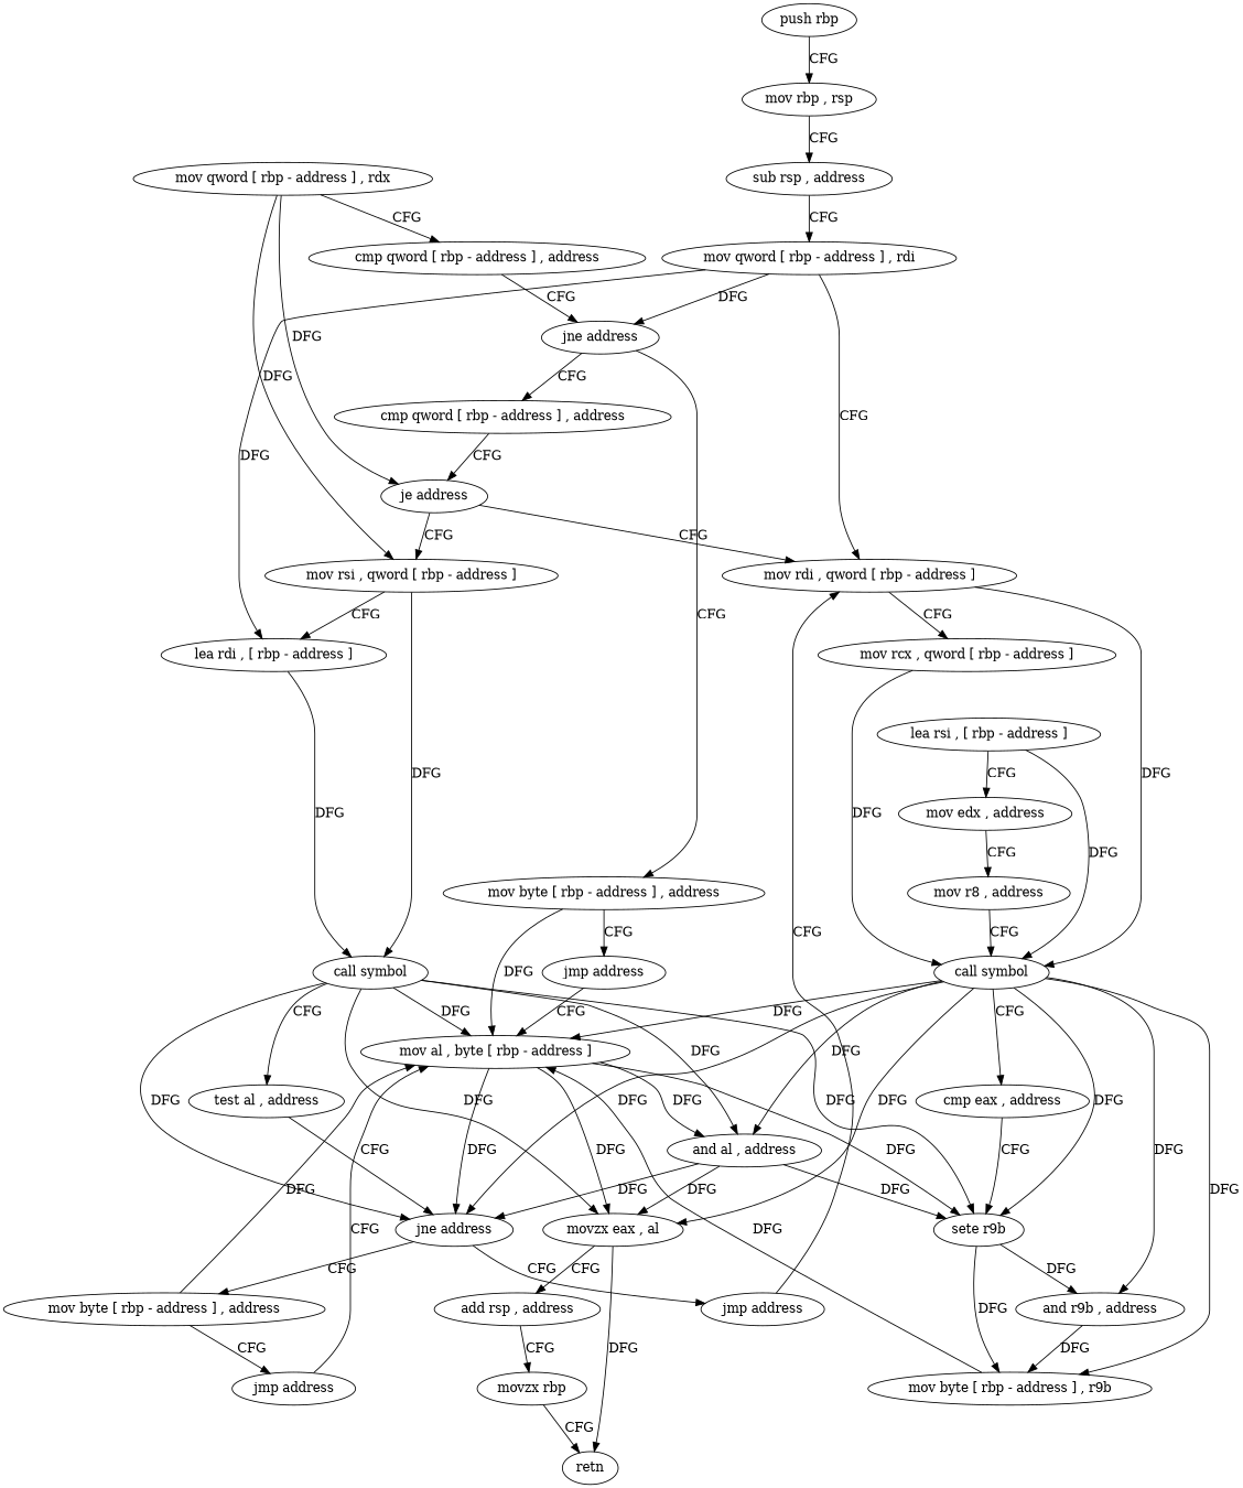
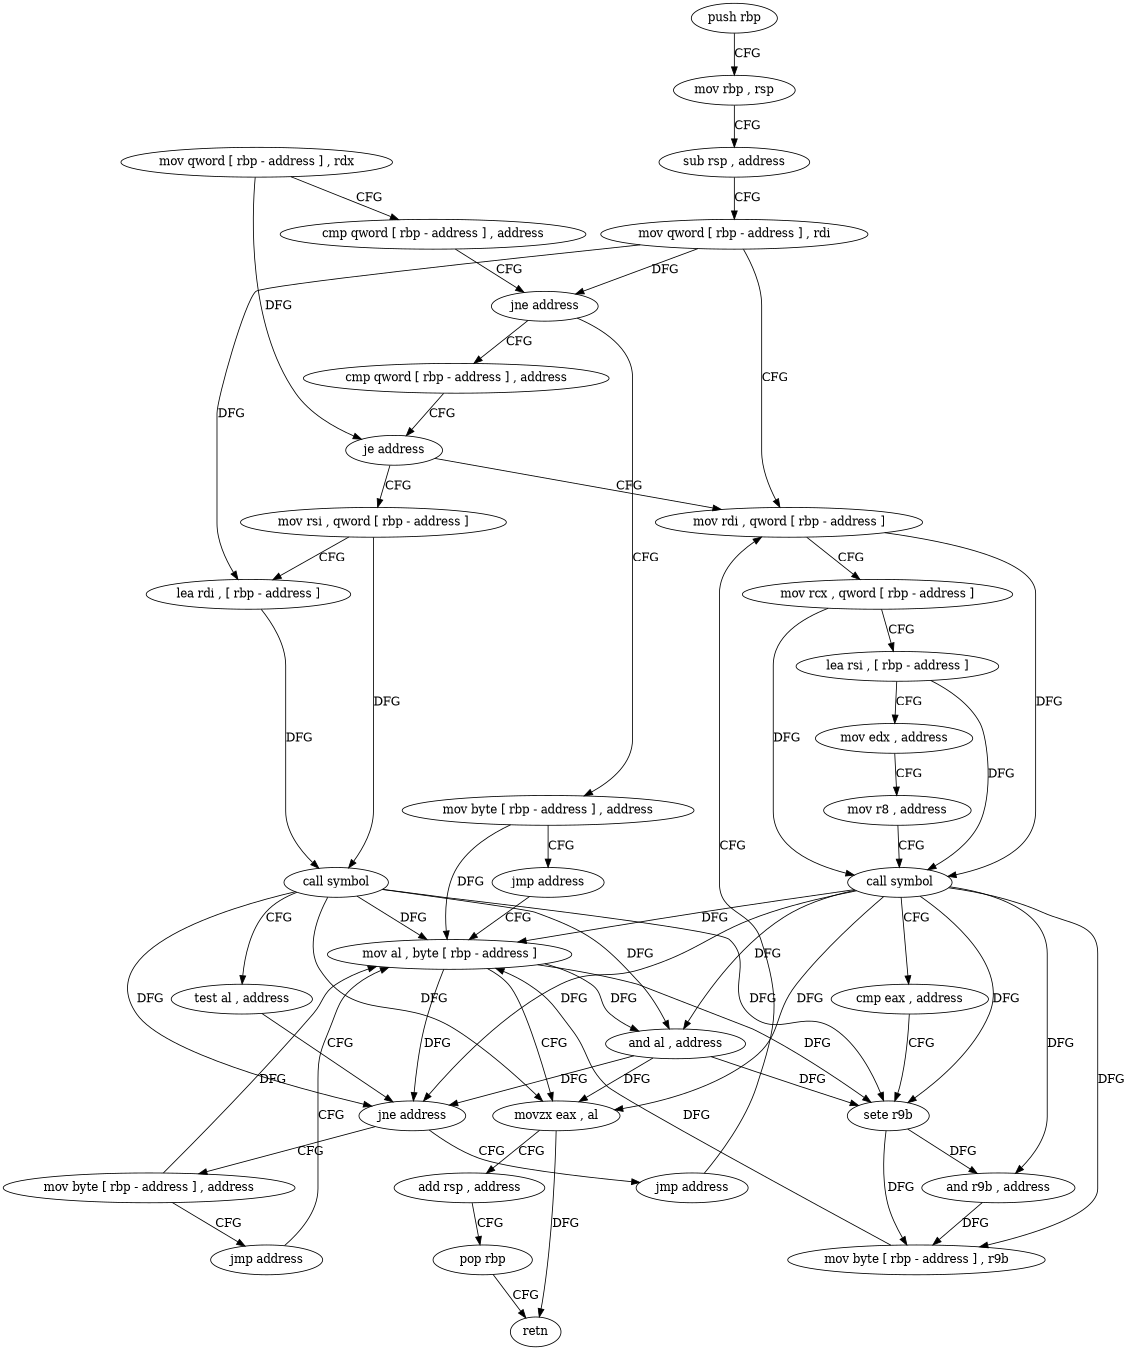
  digraph {
    n1 [label="push rbp"]
    n2 [label="mov rbp , rsp"]
    n3 [label="sub rsp , address"]
    n4 [label="mov qword [ rbp - address ] , rdi"]
    n5 [label="jne address"]
    n6 [label="mov rdi , qword [ rbp - address ]"]
    n7 [label="lea rdi , [ rbp - address ]"]
    n8 [label="cmp qword [ rbp - address ] , address"]
    n9 [label="mov byte [ rbp - address ] , address"]
    n10 [label="mov rcx , qword [ rbp - address ]"]
    n11 [label="call symbol"]
    n12 [label="call symbol"]
    n13 [label="mov qword [ rbp - address ] , rdx"]
    n14 [label="cmp qword [ rbp - address ] , address"]
    n15 [label="je address"]
    n16 [label="mov rsi , qword [ rbp - address ]"]
    n17 [label="lea rsi , [ rbp - address ]"]
    n18 [label="jmp address"]
    n19 [label="mov al , byte [ rbp - address ]"]
    n20 [label="sete r9b"]
    n21 [label="jne address"]
    n22 [label="and al , address"]
    n23 [label="movzx eax , al"]
    n24 [label="cmp eax , address"]
    n25 [label="and r9b , address"]
    n26 [label="mov byte [ rbp - address ] , r9b"]
    n27 [label="test al , address"]
    n28 [label="jmp address"]
    n29 [label="mov byte [ rbp - address ] , address"]
    n30 [label="add rsp , address"]
    n31 [label=retn]
    n32 [label="mov edx , address"]
    n33 [label="mov r8 , address"]
    n34 [label="jmp address"]
-   n35 [label="movzx rbp"]
+   n35 [label="pop rbp"]
    n1 -> n2 [label=CFG]
    n2 -> n3 [label=CFG]
    n3 -> n4 [label=CFG]
    n4 -> n5 [label=DFG]
    n4 -> n6 [label=CFG]
    n4 -> n7 [label=DFG]
    n5 -> n8 [label=CFG]
    n5 -> n9 [label=CFG]
    n6 -> n10 [label=CFG]
    n6 -> n11 [label=DFG]
    n7 -> n12 [label=DFG]
    n8 -> n15 [label=CFG]
    n9 -> n18 [label=CFG]
    n9 -> n19 [label=DFG]
    n10 -> n11 [label=DFG]
+   n10 -> n17 [label=CFG]
    n11 -> n19 [label=DFG]
    n11 -> n20 [label=DFG]
    n11 -> n21 [label=DFG]
    n11 -> n22 [label=DFG]
    n11 -> n23 [label=DFG]
    n11 -> n24 [label=CFG]
    n11 -> n25 [label=DFG]
    n11 -> n26 [label=DFG]
    n12 -> n19 [label=DFG]
    n12 -> n20 [label=DFG]
    n12 -> n21 [label=DFG]
    n12 -> n22 [label=DFG]
    n12 -> n23 [label=DFG]
    n12 -> n27 [label=CFG]
    n13 -> n14 [label=CFG]
    n13 -> n15 [label=DFG]
-   n13 -> n16 [label=DFG]
    n14 -> n5 [label=CFG]
    n15 -> n6 [label=CFG]
    n15 -> n16 [label=CFG]
    n16 -> n7 [label=CFG]
    n16 -> n12 [label=DFG]
    n17 -> n11 [label=DFG]
    n17 -> n32 [label=CFG]
    n18 -> n19 [label=CFG]
    n19 -> n20 [label=DFG]
    n19 -> n21 [label=DFG]
    n19 -> n22 [label=DFG]
-   n19 -> n23 [label=DFG]
+   n19 -> n23 [label=CFG]
    n20 -> n25 [label=DFG]
    n20 -> n26 [label=DFG]
    n21 -> n28 [label=CFG]
    n21 -> n29 [label=CFG]
    n22 -> n20 [label=DFG]
    n22 -> n21 [label=DFG]
    n22 -> n23 [label=DFG]
    n23 -> n30 [label=CFG]
    n23 -> n31 [label=DFG]
    n24 -> n20 [label=CFG]
    n25 -> n26 [label=DFG]
    n26 -> n19 [label=DFG]
    n27 -> n21 [label=CFG]
    n28 -> n6 [label=CFG]
    n29 -> n19 [label=DFG]
    n29 -> n34 [label=CFG]
    n30 -> n35 [label=CFG]
    n32 -> n33 [label=CFG]
    n33 -> n11 [label=CFG]
    n34 -> n19 [label=CFG]
    n35 -> n31 [label=CFG]
  }
